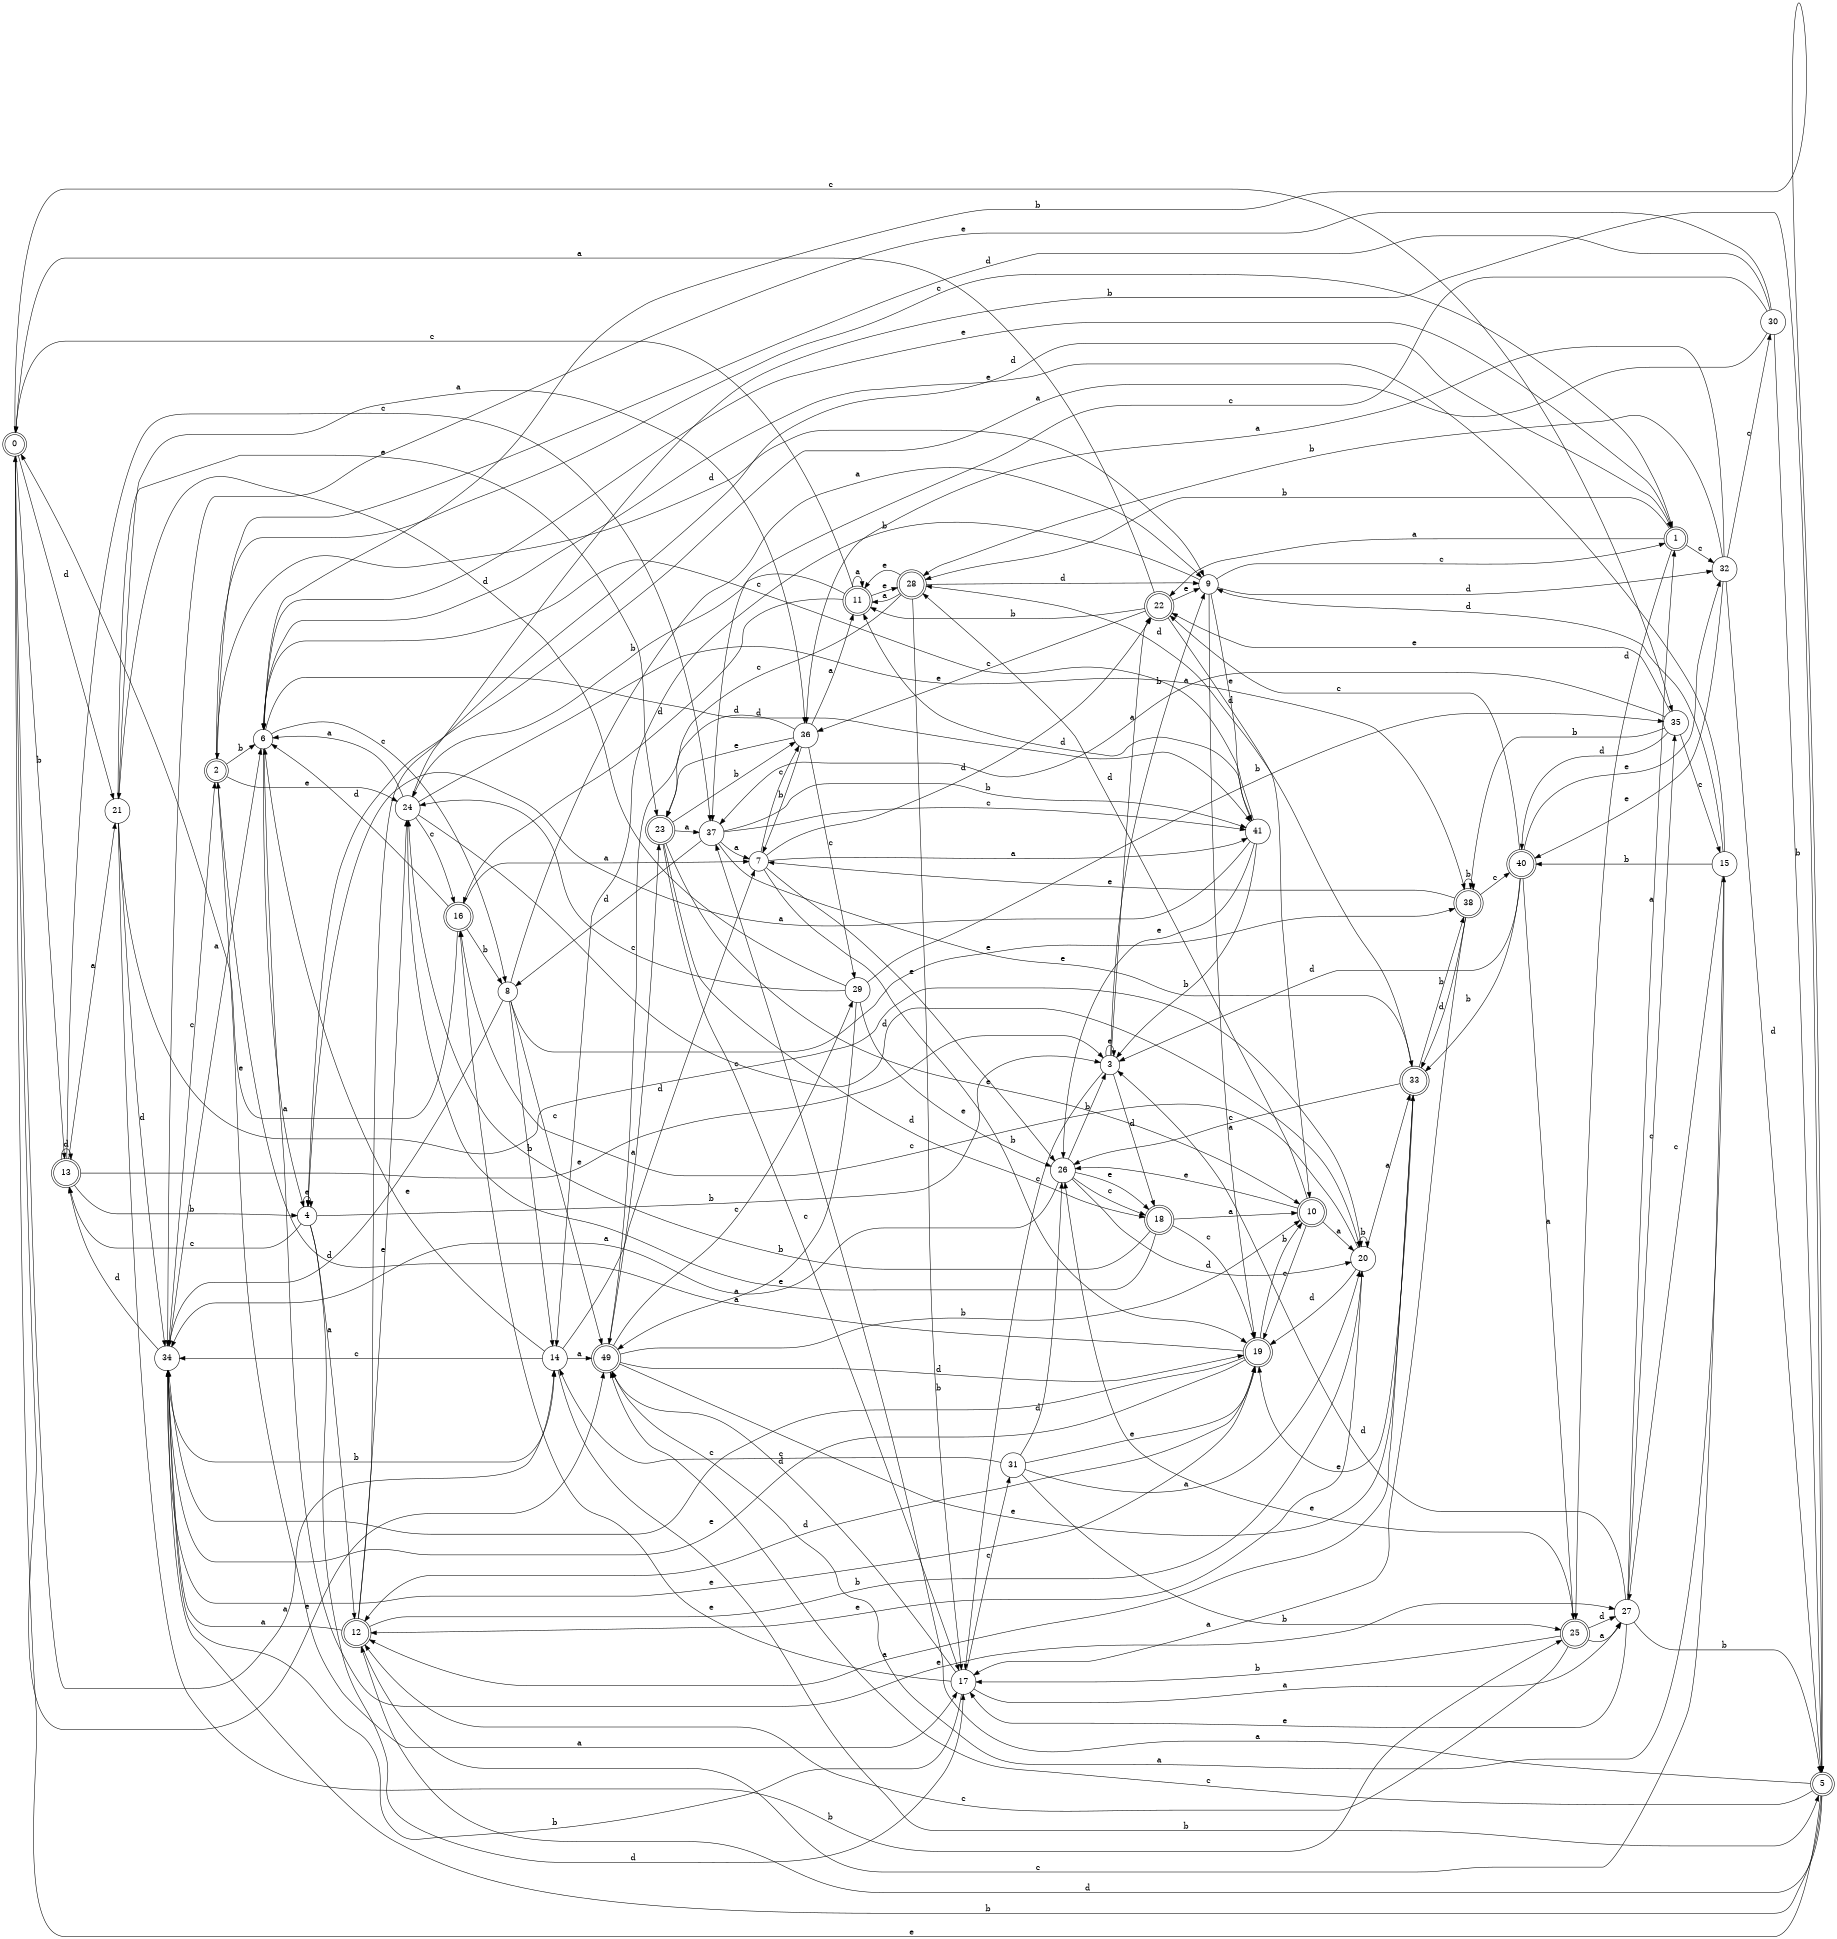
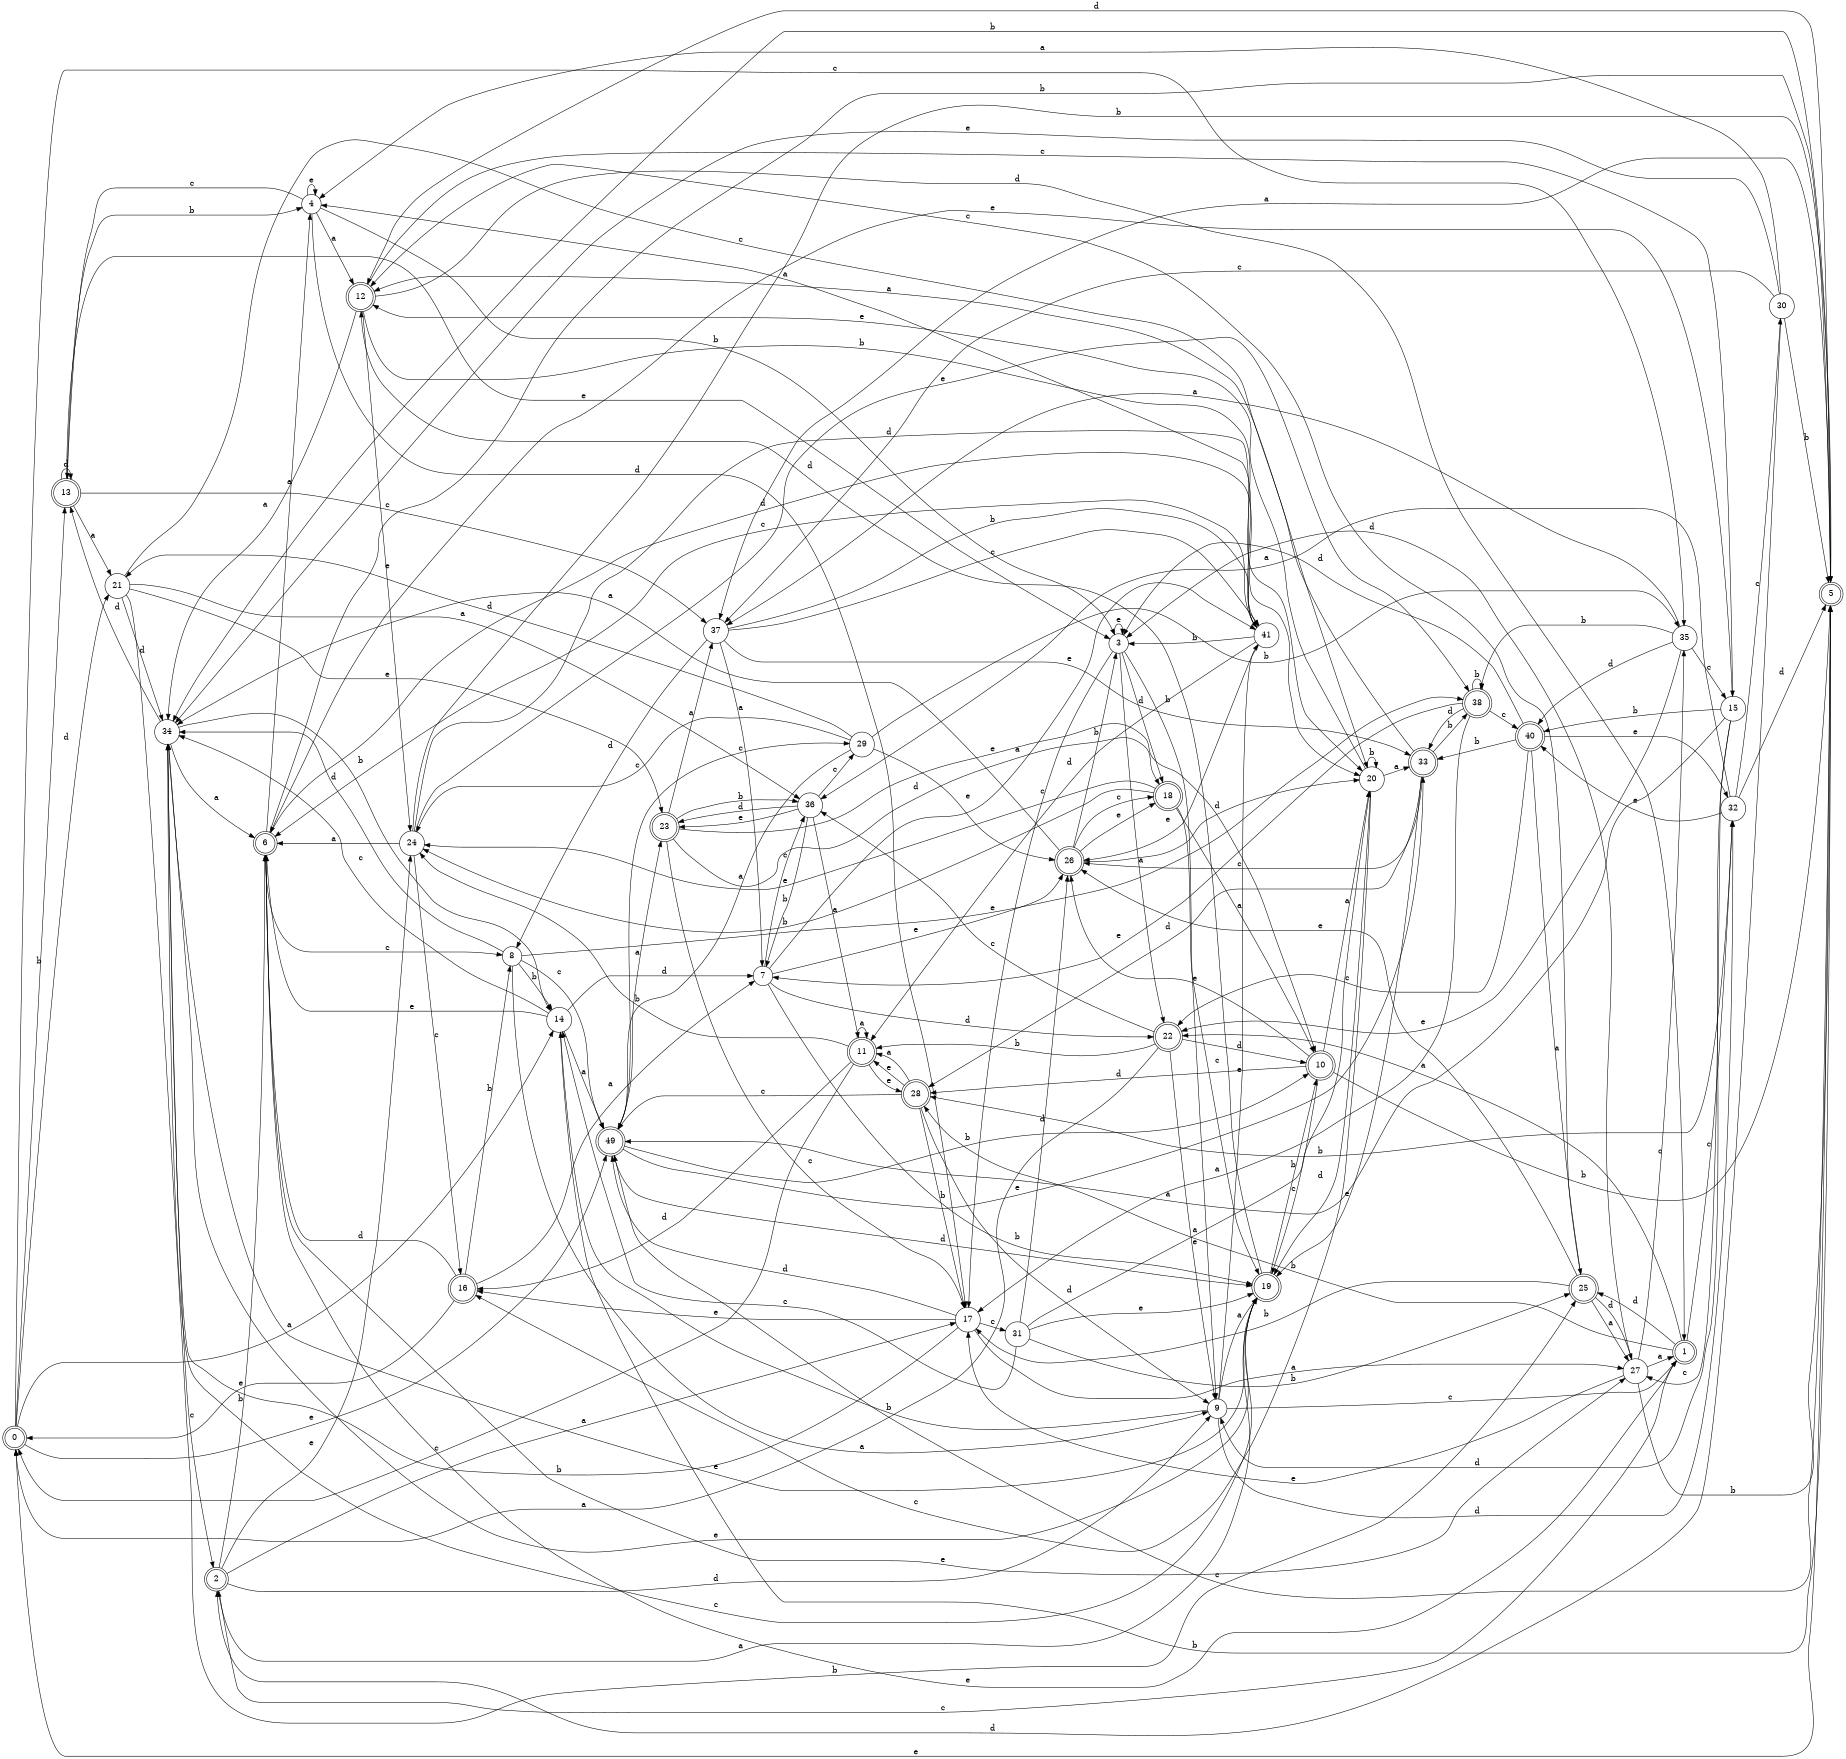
  digraph {
    rankdir=LR
    node [color=black fillcolor=white shape=circle style=filled]
    n1 [label=0 shape=doublecircle style="rounded,filled"]
    n2 [label=13 shape=doublecircle style="rounded,filled"]
    n3 [label=14]
    n4 [label=21]
    n5 [label=35]
    n6 [label=49 shape=doublecircle style="rounded,filled"]
    n7 [label=3]
    n8 [label=4 style="rounded,filled"]
    n9 [label=37]
-   n10 [label=6]
+   n10 [label=6 shape=doublecircle]
    n11 [label=5 shape=doublecircle style="rounded,filled"]
    n12 [label=34]
    n13 [label=7]
    n14 [label=25 shape=doublecircle style="rounded,filled"]
    n15 [label=36]
    n16 [label=20]
    n17 [label=23 shape=doublecircle style="rounded,filled"]
    n18 [label=22 shape=doublecircle style="rounded,filled"]
    n19 [label=15]
    n20 [label=40 shape=doublecircle style="rounded,filled"]
    n21 [label=38 shape=doublecircle style="rounded,filled"]
    n22 [label=19 shape=doublecircle style="rounded,filled"]
    n23 [label=10 shape=doublecircle style="rounded,filled"]
    n24 [label=33 shape=doublecircle style="rounded,filled"]
    n25 [label=29]
    n26 [label=1 shape=doublecircle style="rounded,filled"]
    n27 [label=28 shape=doublecircle style="rounded,filled"]
    n28 [label=32]
    n29 [label=8]
    n30 [label=27]
    n31 [label=41]
    n32 [label=9]
    n33 [label=11 shape=doublecircle style="rounded,filled"]
    n34 [label=17]
    n35 [label=12 shape=doublecircle style="rounded,filled"]
-   n36 [label=26]
+   n36 [label=26 shape=doublecircle]
    n37 [label=30]
    n38 [label=2 shape=doublecircle style="rounded,filled"]
    n39 [label=24]
    n40 [label=16 shape=doublecircle style="rounded,filled"]
    n41 [label=31]
    n42 [label=18 shape=doublecircle style="rounded,filled"]
    n1 -> n2 [label=b]
    n1 -> n3 [label=a]
    n1 -> n4 [label=d]
    n1 -> n5 [label=c]
    n1 -> n6 [label=e]
    n2 -> n2 [label=d]
    n2 -> n4 [label=a]
    n2 -> n7 [label=e]
    n2 -> n8 [label=b]
    n2 -> n9 [label=c]
    n3 -> n6 [label=a]
    n3 -> n10 [label=e]
    n3 -> n11 [label=b]
    n3 -> n12 [label=c]
    n3 -> n13 [label=d]
    n4 -> n12 [label=d]
    n4 -> n14 [label=b]
    n4 -> n15 [label=a]
    n4 -> n16 [label=c]
    n4 -> n17 [label=e]
    n5 -> n9 [label=a]
    n5 -> n18 [label=e]
    n5 -> n19 [label=c]
    n5 -> n20 [label=d]
    n5 -> n21 [label=b]
    n6 -> n17 [label=a]
    n6 -> n22 [label=d]
    n6 -> n23 [label=b]
    n6 -> n24 [label=e]
    n6 -> n25 [label=c]
    n7 -> n7 [label=e]
    n7 -> n18 [label=a]
    n7 -> n32 [label=b]
    n7 -> n34 [label=c]
    n7 -> n42 [label=d]
    n8 -> n2 [label=c]
    n8 -> n7 [label=b]
    n8 -> n8 [label=e]
    n8 -> n34 [label=d]
    n8 -> n35 [label=a]
    n9 -> n13 [label=a]
    n9 -> n24 [label=e]
    n9 -> n29 [label=d]
    n9 -> n31 [label=b]
    n9 -> n31 [label=c]
    n10 -> n8 [label=a]
    n10 -> n11 [label=b]
    n10 -> n29 [label=c]
    n10 -> n30 [label=e]
    n10 -> n31 [label=d]
    n11 -> n1 [label=e]
    n11 -> n6 [label=c]
    n11 -> n9 [label=a]
    n11 -> n12 [label=b]
    n11 -> n35 [label=d]
    n12 -> n2 [label=d]
    n12 -> n3 [label=b]
    n12 -> n10 [label=a]
    n12 -> n22 [label=e]
    n12 -> n38 [label=c]
    n13 -> n15 [label=c]
    n13 -> n18 [label=d]
    n13 -> n22 [label=b]
    n13 -> n31 [label=a]
    n13 -> n36 [label=e]
    n14 -> n30 [label=a]
    n14 -> n30 [label=d]
    n14 -> n34 [label=b]
    n14 -> n35 [label=c]
    n14 -> n36 [label=e]
    n15 -> n13 [label=b]
    n15 -> n17 [label=d]
    n15 -> n17 [label=e]
    n15 -> n25 [label=c]
    n15 -> n33 [label=a]
    n16 -> n16 [label=b]
    n16 -> n22 [label=d]
    n16 -> n24 [label=a]
    n16 -> n35 [label=e]
    n16 -> n40 [label=c]
    n17 -> n9 [label=a]
    n17 -> n15 [label=b]
    n17 -> n23 [label=e]
    n17 -> n34 [label=c]
    n17 -> n42 [label=d]
    n18 -> n1 [label=a]
    n18 -> n15 [label=c]
    n18 -> n23 [label=d]
    n18 -> n32 [label=e]
    n18 -> n33 [label=b]
    n19 -> n6 [label=a]
    n19 -> n10 [label=e]
    n19 -> n20 [label=b]
    n19 -> n30 [label=c]
    n19 -> n32 [label=d]
    n20 -> n7 [label=d]
    n20 -> n14 [label=a]
    n20 -> n18 [label=c]
    n20 -> n24 [label=b]
    n20 -> n28 [label=e]
    n21 -> n13 [label=e]
    n21 -> n20 [label=c]
    n21 -> n21 [label=b]
    n21 -> n24 [label=d]
    n21 -> n34 [label=a]
    n22 -> n12 [label=c]
    n22 -> n12 [label=e]
    n22 -> n23 [label=b]
    n22 -> n35 [label=d]
    n22 -> n38 [label=a]
+   n23 -> n11 [label=b]
    n23 -> n16 [label=a]
    n23 -> n22 [label=c]
    n23 -> n27 [label=d]
    n23 -> n36 [label=e]
    n24 -> n21 [label=b]
    n24 -> n22 [label=e]
    n24 -> n27 [label=d]
    n24 -> n35 [label=a]
    n24 -> n36 [label=c]
    n25 -> n4 [label=d]
    n25 -> n5 [label=b]
    n25 -> n6 [label=a]
    n25 -> n36 [label=e]
    n25 -> n39 [label=c]
    n26 -> n10 [label=e]
    n26 -> n14 [label=d]
    n26 -> n18 [label=a]
    n26 -> n27 [label=b]
    n26 -> n28 [label=c]
    n27 -> n6 [label=c]
    n27 -> n32 [label=d]
    n27 -> n33 [label=a]
    n27 -> n33 [label=e]
    n27 -> n34 [label=b]
    n28 -> n11 [label=d]
    n28 -> n15 [label=a]
    n28 -> n20 [label=e]
    n28 -> n27 [label=b]
    n28 -> n37 [label=c]
    n29 -> n3 [label=b]
    n29 -> n6 [label=c]
    n29 -> n12 [label=d]
    n29 -> n21 [label=e]
    n29 -> n32 [label=a]
    n30 -> n5 [label=c]
    n30 -> n7 [label=d]
    n30 -> n11 [label=b]
    n30 -> n26 [label=a]
    n30 -> n34 [label=e]
    n31 -> n7 [label=b]
    n31 -> n8 [label=a]
    n31 -> n10 [label=c]
    n31 -> n33 [label=d]
    n31 -> n36 [label=e]
    n32 -> n3 [label=b]
    n32 -> n22 [label=a]
    n32 -> n26 [label=c]
    n32 -> n28 [label=d]
    n32 -> n31 [label=e]
    n33 -> n1 [label=c]
    n33 -> n27 [label=e]
    n33 -> n33 [label=a]
    n33 -> n39 [label=b]
    n33 -> n40 [label=d]
    n34 -> n6 [label=d]
    n34 -> n12 [label=b]
    n34 -> n30 [label=a]
    n34 -> n40 [label=e]
    n34 -> n41 [label=c]
    n35 -> n12 [label=a]
    n35 -> n16 [label=b]
    n35 -> n19 [label=c]
    n35 -> n26 [label=d]
    n35 -> n39 [label=e]
    n36 -> n7 [label=b]
    n36 -> n12 [label=a]
    n36 -> n16 [label=d]
    n36 -> n42 [label=c]
    n36 -> n42 [label=e]
    n37 -> n8 [label=a]
    n37 -> n9 [label=c]
    n37 -> n11 [label=b]
    n37 -> n12 [label=e]
    n37 -> n38 [label=d]
    n38 -> n10 [label=b]
    n38 -> n26 [label=c]
    n38 -> n32 [label=d]
    n38 -> n34 [label=a]
    n38 -> n39 [label=e]
    n39 -> n10 [label=a]
    n39 -> n11 [label=b]
    n39 -> n16 [label=d]
    n39 -> n21 [label=e]
    n39 -> n40 [label=c]
    n40 -> n1 [label=e]
    n40 -> n10 [label=d]
    n40 -> n13 [label=a]
    n40 -> n29 [label=b]
    n41 -> n3 [label=c]
    n41 -> n14 [label=b]
    n41 -> n16 [label=a]
    n41 -> n22 [label=e]
    n41 -> n36 [label=d]
    n42 -> n22 [label=c]
    n42 -> n23 [label=a]
    n42 -> n39 [label=b]
    n42 -> n39 [label=e]
  }
